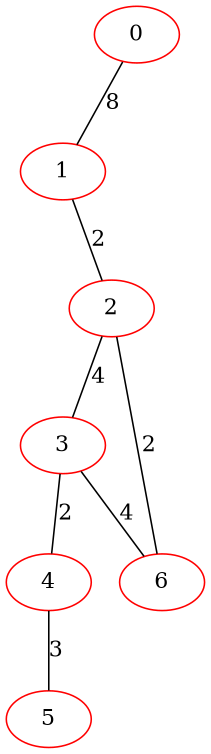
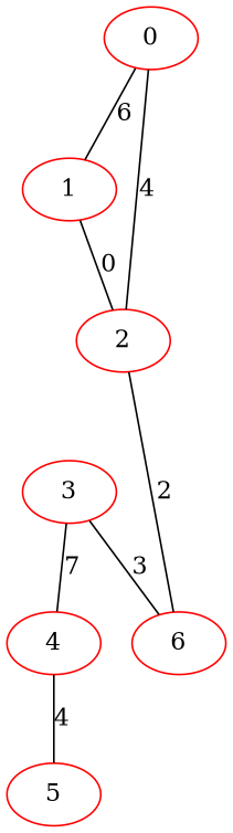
  graph {
    node [color=red weight=1]
    0
    1
    2
    3
    6
    4
    5
-   0 -- 1 [label=8]
-   1 -- 2 [label=2]
-   2 -- 3 [label=4]
+   0 -- 1 [label=6]
+   1 -- 2 [label=0]
+   2 -- 0 [label=4]
    2 -- 6 [label=2]
-   3 -- 6 [label=4]
-   3 -- 4 [label=2]
-   4 -- 5 [label=3]
+   3 -- 6 [label=3]
+   3 -- 4 [label=7]
+   4 -- 5 [label=4]
  }
